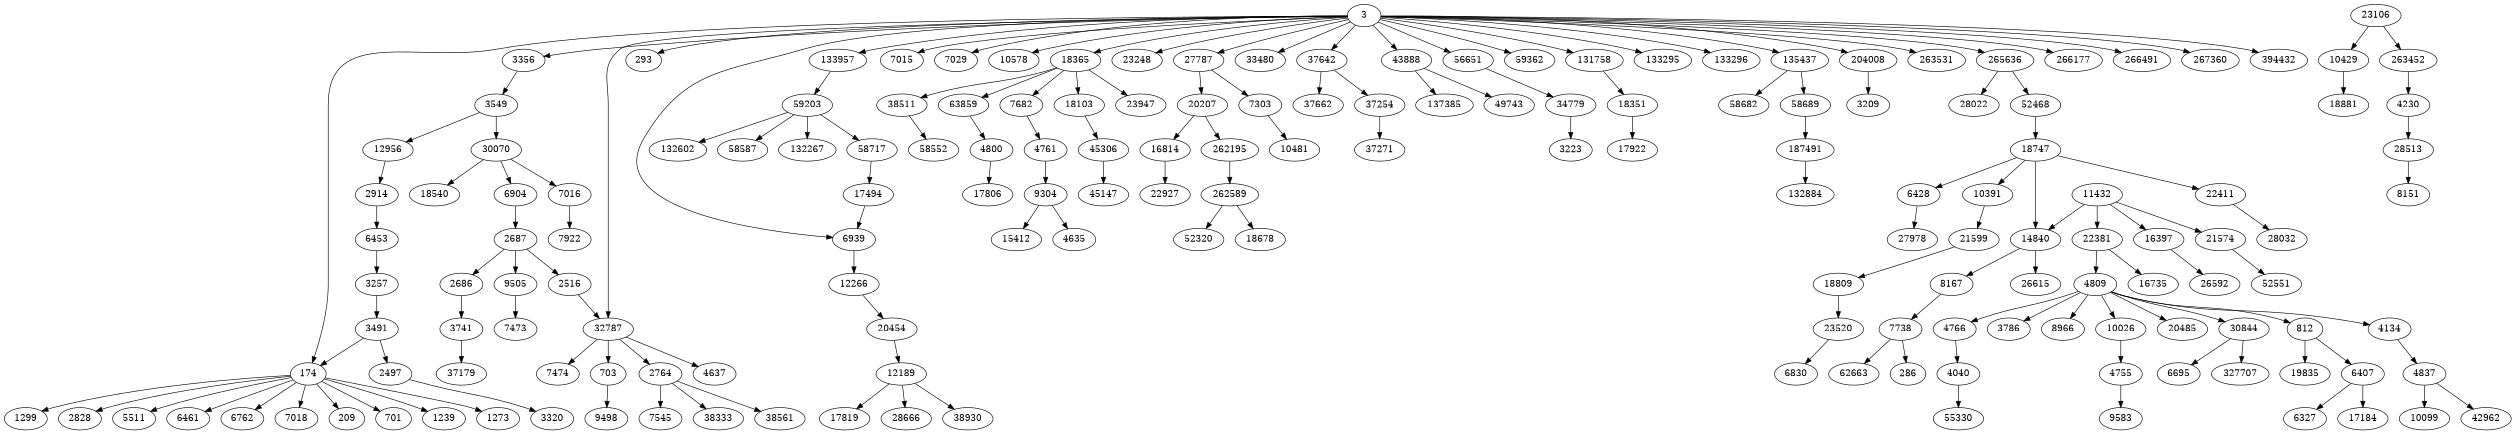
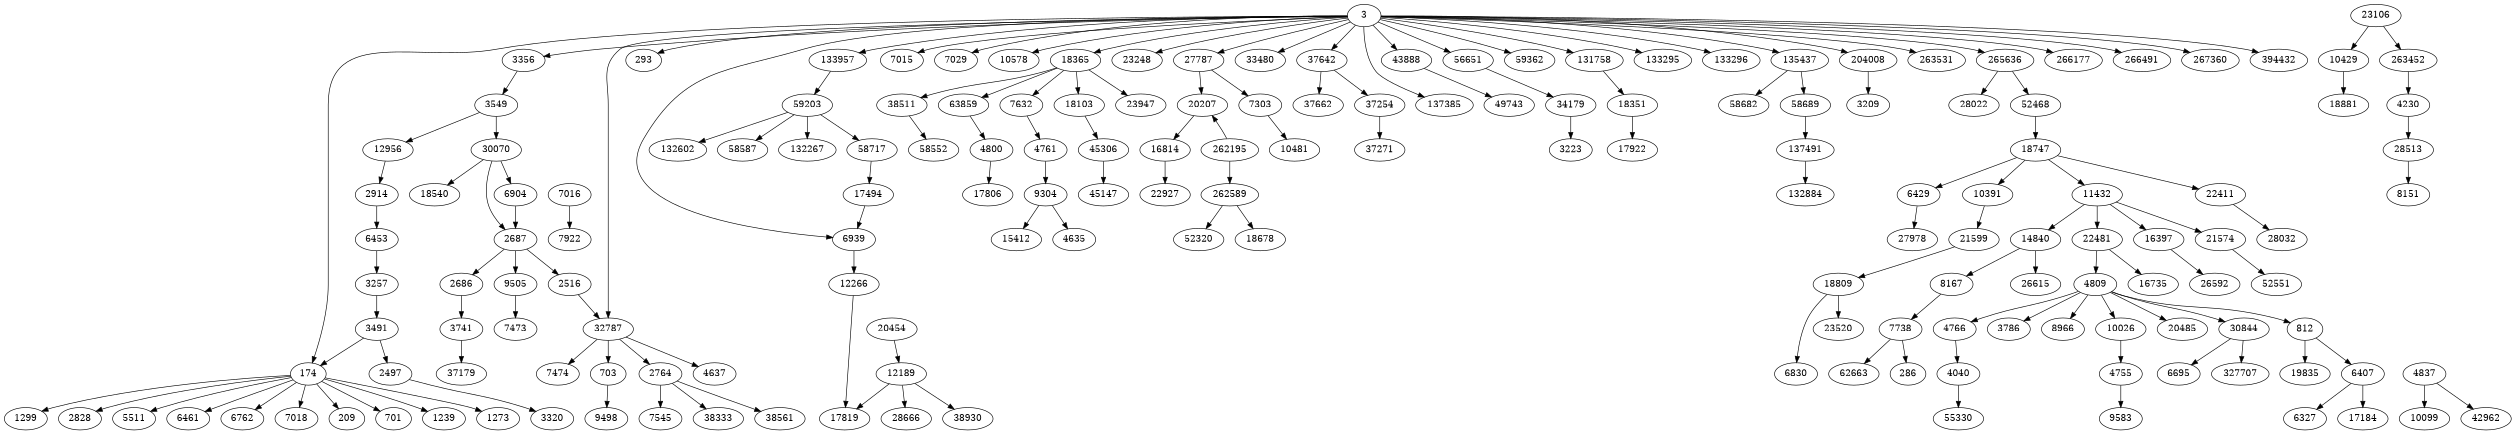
  digraph {
    3
    174
    293
    3356
    6939
    7015
    7029
    10578
    18365
    23248
    27787
    32787
    33480
    37642
    43888
    56651
    59362
    131758
    133295
    133296
    133957
    135437
    137385
    204008
    263531
    265636
    266177
    266491
    267360
    394432
    209
    701
    1239
    1273
    1299
    2828
    5511
    6461
    6762
    7018
    3549
    12266
-   7632 [label=7682]
+   7632
    18103
    23947
    38511
    63859
    7303
    20207
    703
    2764
    4637
    7474
    37254
    37662
    49743
-   34779
+   34779 [label=34179]
    18351
    59203
    58689
    58682
    3209
    52468
    28022
    9498
    812
    6407
    19835
    6327
    17184
    2497
    3320
    2516
    2686
    3741
    37179
    2687
    9505
    7473
    7545
    38333
    38561
    2914
    6453
    3257
    3491
    12956
    30070
    6904
    7016
    18540
    4040
    55330
-   4134
    4837
    10099
    42962
    4230
    28513
    8151
    4755
    9583
    4761
    9304
    4635
    15412
    4766
    4800
    17806
    4809
    3786
    8966
    10026
    20485
    30844
    6695
    327707
-   6429 [label=6428]
+   6429
    27978
    20454
    7922
    10481
    7738
    286
    62663
    8167
    10391
    21599
    18809
    10429
    18881
    11432
    14840
    16397
    21574
-   22381
+   22381 [label=22481]
    26615
    26592
    52551
    16735
    23106
    263452
    12189
    17819
    28666
    38930
    16814
    22927
    17494
    45306
    45147
    17922
    58552
    18747
    22411
    28032
    23520
    6830
    262195
    262589
    3223
    37271
-   137491 [label=187491]
+   137491
    132884
    58717
    132602
    58587
    132267
    18678
    52320
    3 -> 174
    3 -> 293
    3 -> 3356
    3 -> 6939
    3 -> 7015
    3 -> 7029
    3 -> 10578
    3 -> 18365
    3 -> 23248
    3 -> 27787
    3 -> 32787
    3 -> 33480
    3 -> 37642
    3 -> 43888
    3 -> 56651
    3 -> 59362
    3 -> 131758
    3 -> 133295
    3 -> 133296
    3 -> 133957
    3 -> 135437
-   43888 -> 137385
+   3 -> 137385
    3 -> 204008
    3 -> 263531
    3 -> 265636
    3 -> 266177
    3 -> 266491
    3 -> 267360
    3 -> 394432
    174 -> 209
    174 -> 701
    174 -> 1239
    174 -> 1273
    174 -> 1299
    174 -> 2828
    174 -> 5511
    174 -> 6461
    174 -> 6762
    174 -> 7018
    3356 -> 3549
    6939 -> 12266
    18365 -> 7632
    18365 -> 18103
    18365 -> 23947
    18365 -> 38511
    18365 -> 63859
    27787 -> 7303
    27787 -> 20207
    32787 -> 703
    32787 -> 2764
    32787 -> 4637
    32787 -> 7474
    37642 -> 37254
    37642 -> 37662
    43888 -> 49743
    56651 -> 34779
    131758 -> 18351
    133957 -> 59203
    135437 -> 58689
    135437 -> 58682
    204008 -> 3209
    265636 -> 52468
    265636 -> 28022
    3549 -> 12956
    3549 -> 30070
-   12266 -> 20454
+   12266 -> 17819
    7632 -> 4761
    18103 -> 45306
    38511 -> 58552
    63859 -> 4800
    7303 -> 10481
    20207 -> 16814
-   20207 -> 262195
+   262195 -> 20207
    703 -> 9498
    2764 -> 7545
    2764 -> 38333
    2764 -> 38561
    37254 -> 37271
    34779 -> 3223
    18351 -> 17922
    59203 -> 58717
    59203 -> 132602
    59203 -> 58587
    59203 -> 132267
    58689 -> 137491
    52468 -> 18747
    812 -> 6407
    812 -> 19835
    6407 -> 6327
    6407 -> 17184
    2497 -> 3320
    2516 -> 32787
    2686 -> 3741
    3741 -> 37179
    2687 -> 2516
    2687 -> 2686
    2687 -> 9505
    9505 -> 7473
    2914 -> 6453
    6453 -> 3257
    3257 -> 3491
    3491 -> 174
    3491 -> 2497
    12956 -> 2914
    30070 -> 6904
-   30070 -> 7016
+   30070 -> 2687
    30070 -> 18540
    6904 -> 2687
    7016 -> 7922
    4040 -> 55330
-   4134 -> 4837
    4837 -> 10099
    4837 -> 42962
    4230 -> 28513
    28513 -> 8151
    4755 -> 9583
    4761 -> 9304
    9304 -> 4635
    9304 -> 15412
    4766 -> 4040
    4800 -> 17806
    4809 -> 812
-   4809 -> 4134
    4809 -> 4766
    4809 -> 3786
    4809 -> 8966
    4809 -> 10026
    4809 -> 20485
    4809 -> 30844
    10026 -> 4755
    30844 -> 6695
    30844 -> 327707
    6429 -> 27978
    20454 -> 12189
    7738 -> 286
    7738 -> 62663
    8167 -> 7738
    10391 -> 21599
    21599 -> 18809
    18809 -> 23520
    10429 -> 18881
    11432 -> 14840
    11432 -> 16397
    11432 -> 21574
    11432 -> 22381
    14840 -> 8167
    14840 -> 26615
    16397 -> 26592
    21574 -> 52551
    22381 -> 4809
    22381 -> 16735
    23106 -> 10429
    23106 -> 263452
    263452 -> 4230
    12189 -> 17819
    12189 -> 28666
    12189 -> 38930
    16814 -> 22927
    17494 -> 6939
    45306 -> 45147
    18747 -> 6429
    18747 -> 10391
-   18747 -> 14840
+   18747 -> 11432
    18747 -> 22411
    22411 -> 28032
-   23520 -> 6830
+   18809 -> 6830
    262195 -> 262589
    262589 -> 18678
    262589 -> 52320
    137491 -> 132884
    58717 -> 17494
  }
